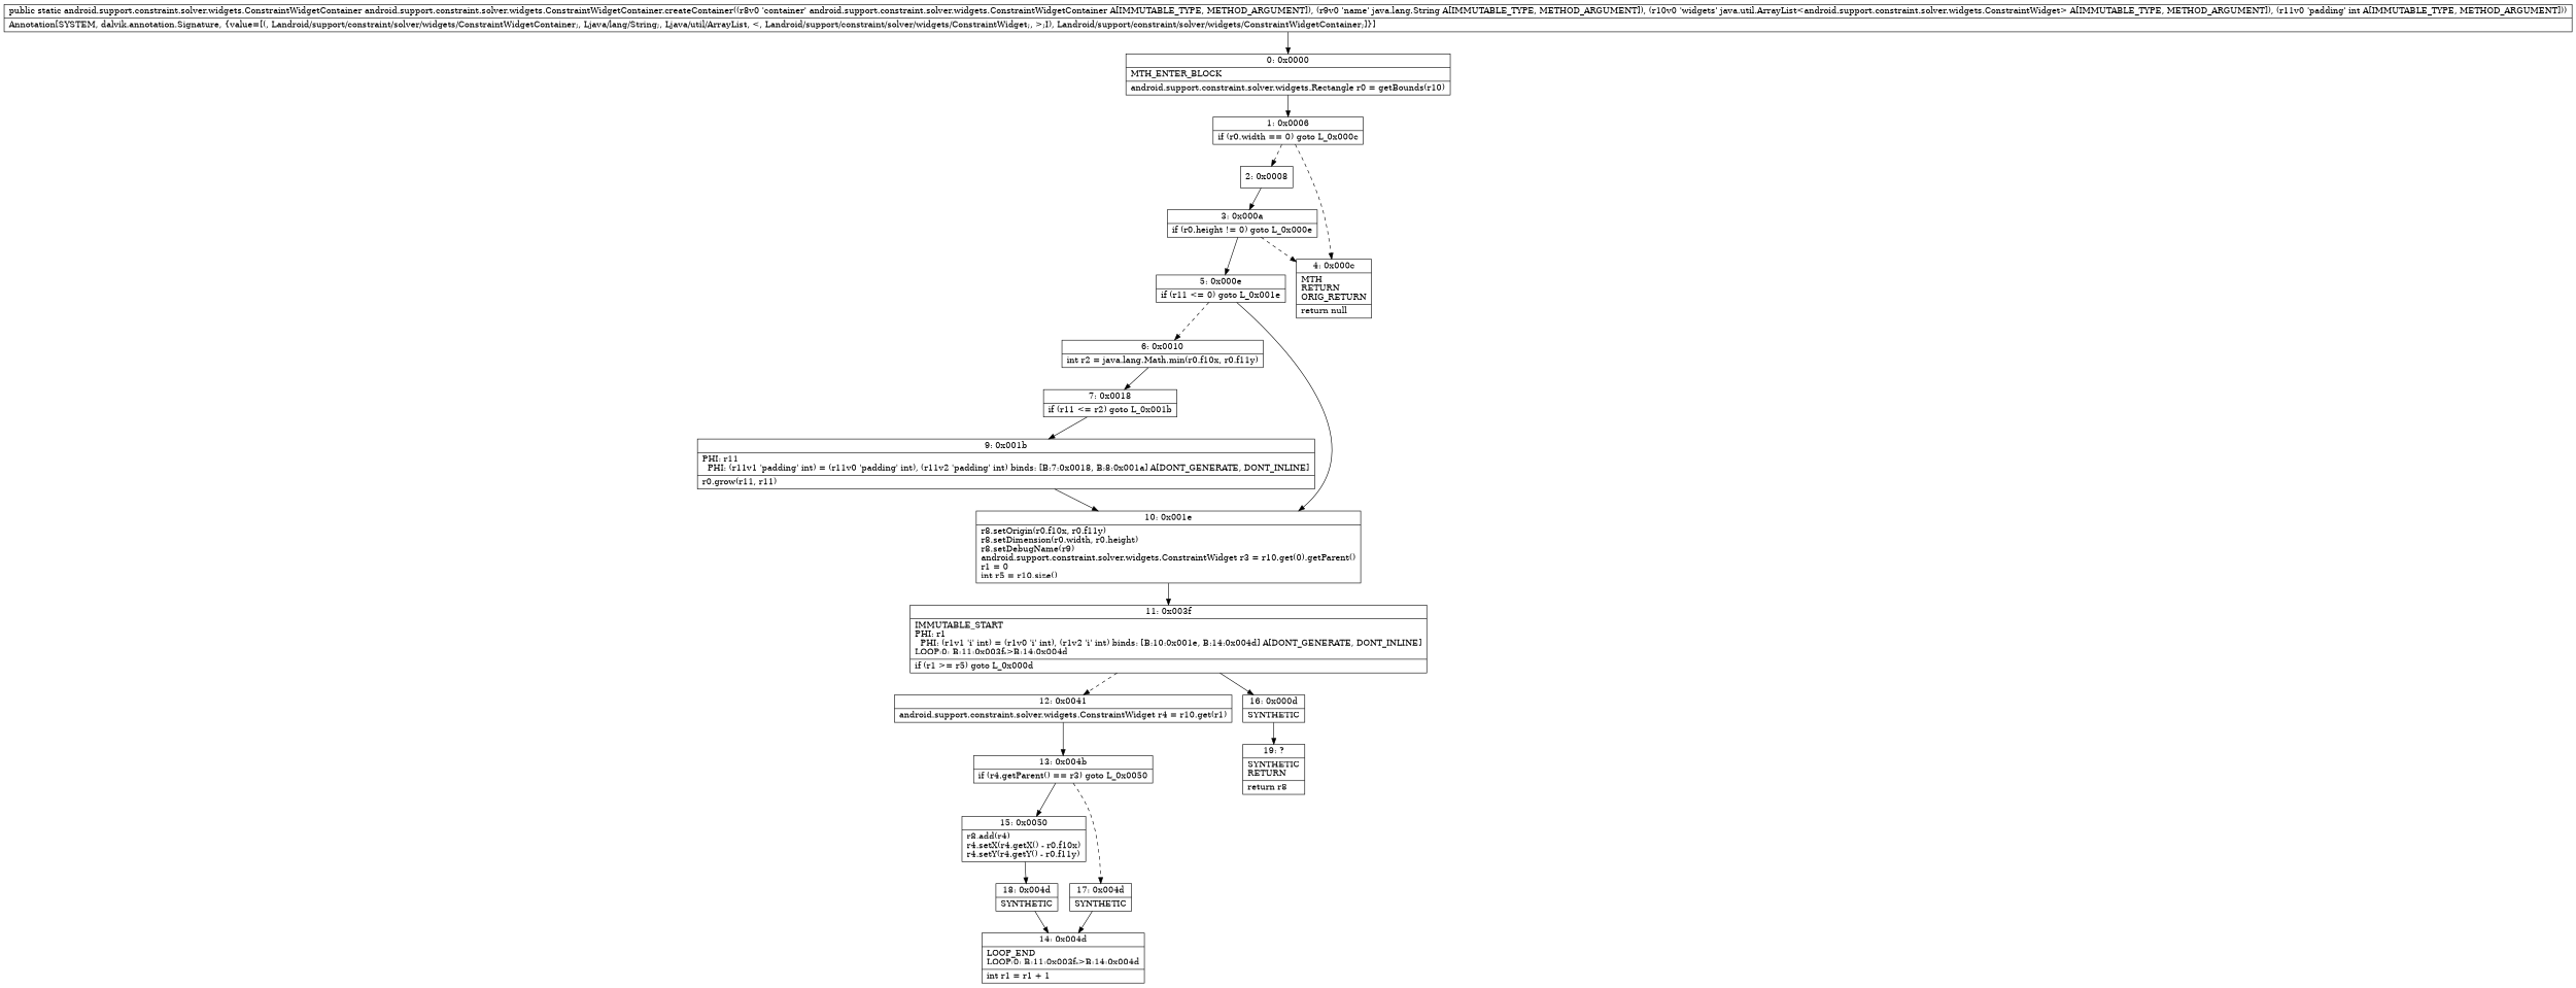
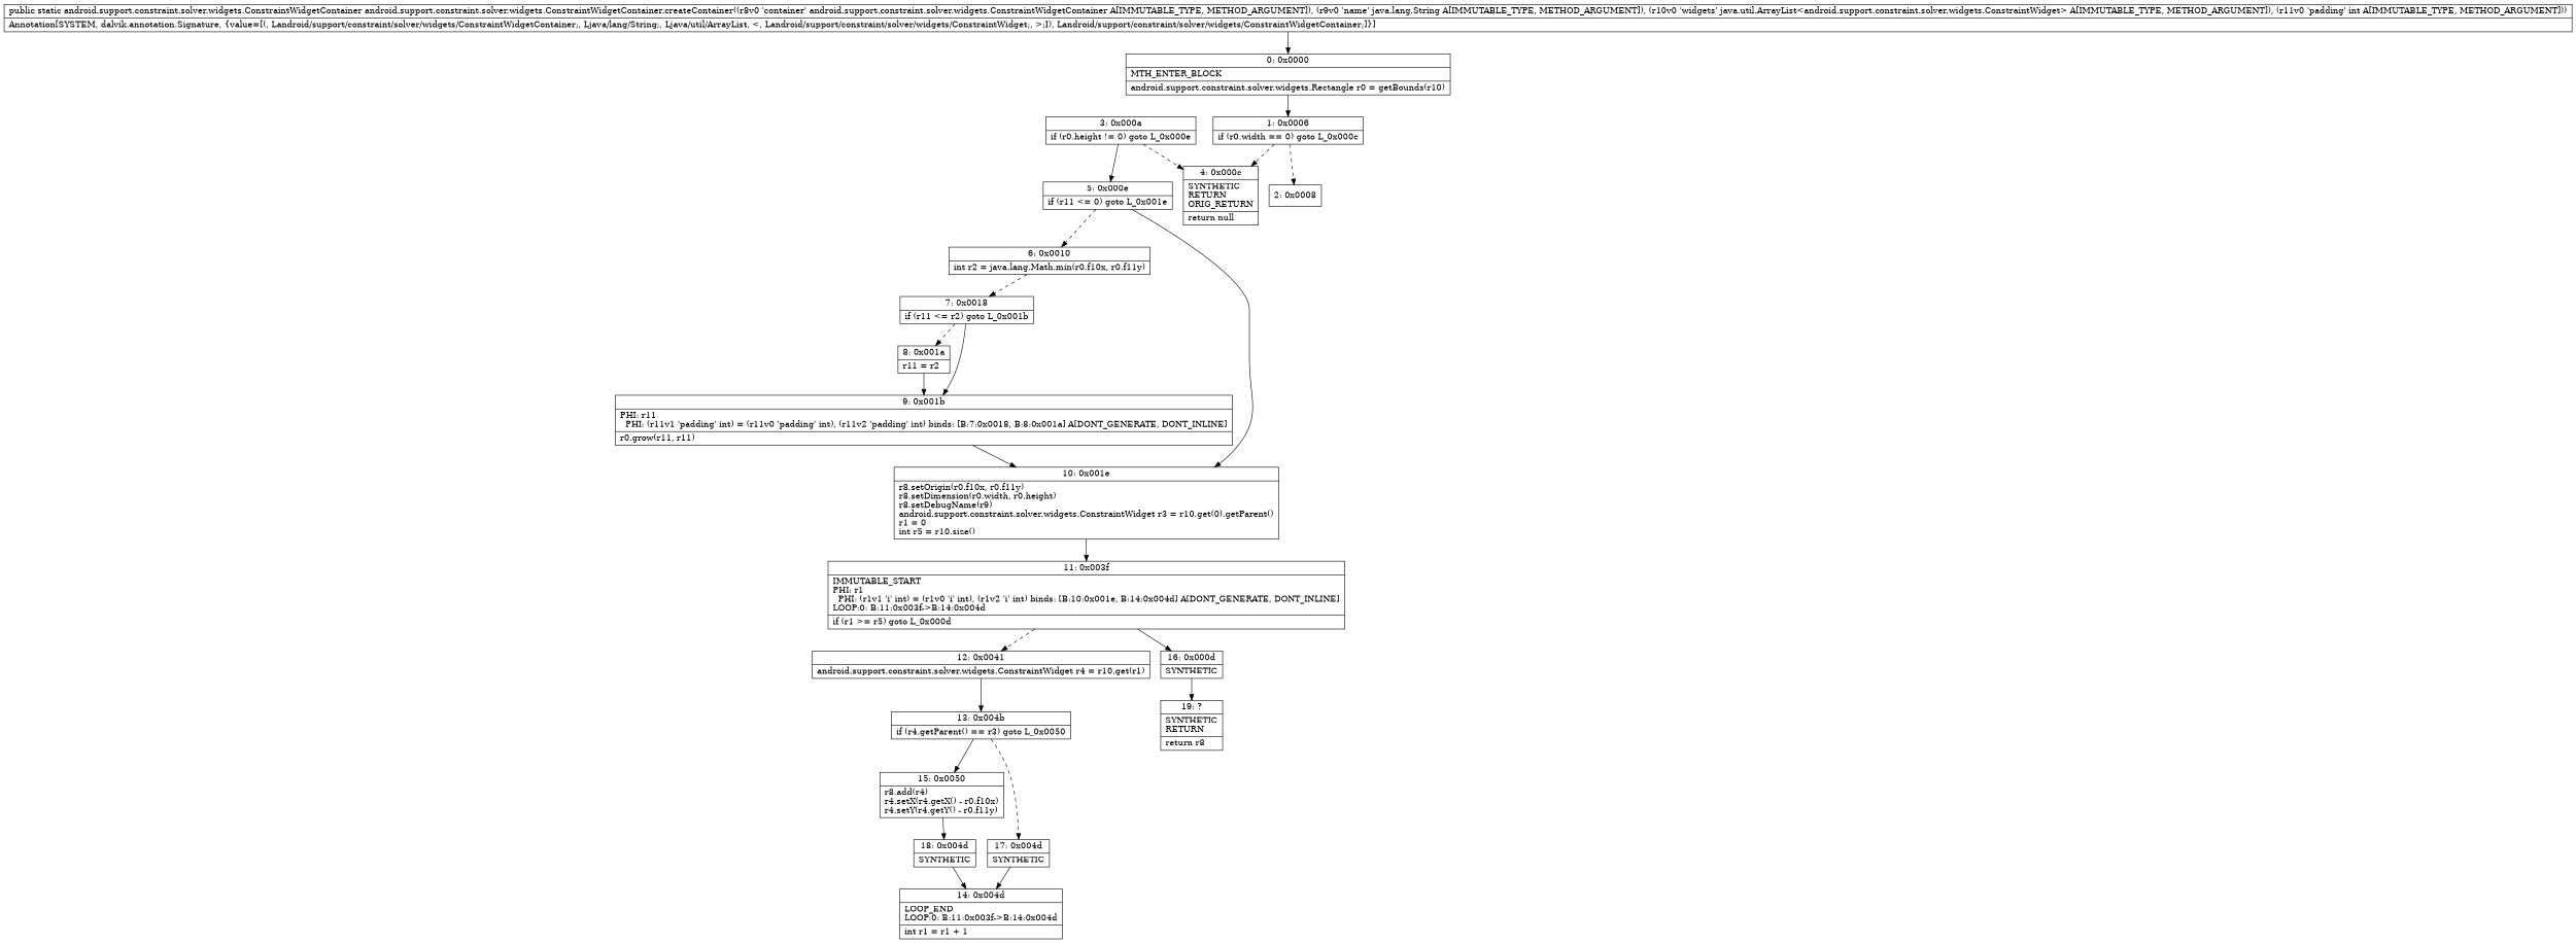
  digraph {
    node [shape=record]
    n1 [label="{0\:\ 0x0000|MTH_ENTER_BLOCK\l|android.support.constraint.solver.widgets.Rectangle r0 = getBounds(r10)\l}"]
    n2 [label="{1\:\ 0x0006|if (r0.width == 0) goto L_0x000c\l}"]
    n3 [label="{2\:\ 0x0008}"]
-   n4 [label="{4\:\ 0x000c|MTH\lRETURN\lORIG_RETURN\l|return null\l}"]
+   n4 [label="{4\:\ 0x000c|SYNTHETIC\lRETURN\lORIG_RETURN\l|return null\l}"]
    n5 [label="{3\:\ 0x000a|if (r0.height != 0) goto L_0x000e\l}"]
    n6 [label="{5\:\ 0x000e|if (r11 \<= 0) goto L_0x001e\l}"]
    n7 [label="{6\:\ 0x0010|int r2 = java.lang.Math.min(r0.f10x, r0.f11y)\l}"]
    n8 [label="{10\:\ 0x001e|r8.setOrigin(r0.f10x, r0.f11y)\lr8.setDimension(r0.width, r0.height)\lr8.setDebugName(r9)\landroid.support.constraint.solver.widgets.ConstraintWidget r3 = r10.get(0).getParent()\lr1 = 0\lint r5 = r10.size()\l}"]
    n9 [label="{7\:\ 0x0018|if (r11 \<= r2) goto L_0x001b\l}"]
    n10 [label="{11\:\ 0x003f|IMMUTABLE_START\lPHI: r1 \l  PHI: (r1v1 'i' int) = (r1v0 'i' int), (r1v2 'i' int) binds: [B:10:0x001e, B:14:0x004d] A[DONT_GENERATE, DONT_INLINE]\lLOOP:0: B:11:0x003f\-\>B:14:0x004d\l|if (r1 \>= r5) goto L_0x000d\l}"]
+   n11 [label="{8\:\ 0x001a|r11 = r2\l}"]
    n12 [label="{9\:\ 0x001b|PHI: r11 \l  PHI: (r11v1 'padding' int) = (r11v0 'padding' int), (r11v2 'padding' int) binds: [B:7:0x0018, B:8:0x001a] A[DONT_GENERATE, DONT_INLINE]\l|r0.grow(r11, r11)\l}"]
    n13 [label="{12\:\ 0x0041|android.support.constraint.solver.widgets.ConstraintWidget r4 = r10.get(r1)\l}"]
    n14 [label="{16\:\ 0x000d|SYNTHETIC\l}"]
    n15 [label="{13\:\ 0x004b|if (r4.getParent() == r3) goto L_0x0050\l}"]
    n16 [label="{19\:\ ?|SYNTHETIC\lRETURN\l|return r8\l}"]
    n17 [label="{15\:\ 0x0050|r8.add(r4)\lr4.setX(r4.getX() \- r0.f10x)\lr4.setY(r4.getY() \- r0.f11y)\l}"]
    n18 [label="{17\:\ 0x004d|SYNTHETIC\l}"]
    n19 [label="{18\:\ 0x004d|SYNTHETIC\l}"]
    n20 [label="{14\:\ 0x004d|LOOP_END\lLOOP:0: B:11:0x003f\-\>B:14:0x004d\l|int r1 = r1 + 1\l}"]
    n21 [label="{public static android.support.constraint.solver.widgets.ConstraintWidgetContainer android.support.constraint.solver.widgets.ConstraintWidgetContainer.createContainer((r8v0 'container' android.support.constraint.solver.widgets.ConstraintWidgetContainer A[IMMUTABLE_TYPE, METHOD_ARGUMENT]), (r9v0 'name' java.lang.String A[IMMUTABLE_TYPE, METHOD_ARGUMENT]), (r10v0 'widgets' java.util.ArrayList\<android.support.constraint.solver.widgets.ConstraintWidget\> A[IMMUTABLE_TYPE, METHOD_ARGUMENT]), (r11v0 'padding' int A[IMMUTABLE_TYPE, METHOD_ARGUMENT]))  | Annotation[SYSTEM, dalvik.annotation.Signature, \{value=[(, Landroid\/support\/constraint\/solver\/widgets\/ConstraintWidgetContainer;, Ljava\/lang\/String;, Ljava\/util\/ArrayList, \<, Landroid\/support\/constraint\/solver\/widgets\/ConstraintWidget;, \>;I), Landroid\/support\/constraint\/solver\/widgets\/ConstraintWidgetContainer;]\}]\l}"]
    n1 -> n2
    n2 -> n3 [style=dashed]
    n2 -> n4 [style=dashed]
-   n3 -> n5
    n5 -> n4 [style=dashed]
    n5 -> n6
    n6 -> n7 [style=dashed]
    n6 -> n8
-   n7 -> n9
+   n7 -> n9 [style=dashed]
    n8 -> n10
+   n9 -> n11 [style=dashed]
    n9 -> n12
    n10 -> n13 [style=dashed]
    n10 -> n14
+   n11 -> n12
    n12 -> n8
    n13 -> n15
    n14 -> n16
    n15 -> n17
    n15 -> n18 [style=dashed]
    n17 -> n19
    n18 -> n20
    n19 -> n20
    n21 -> n1
  }
